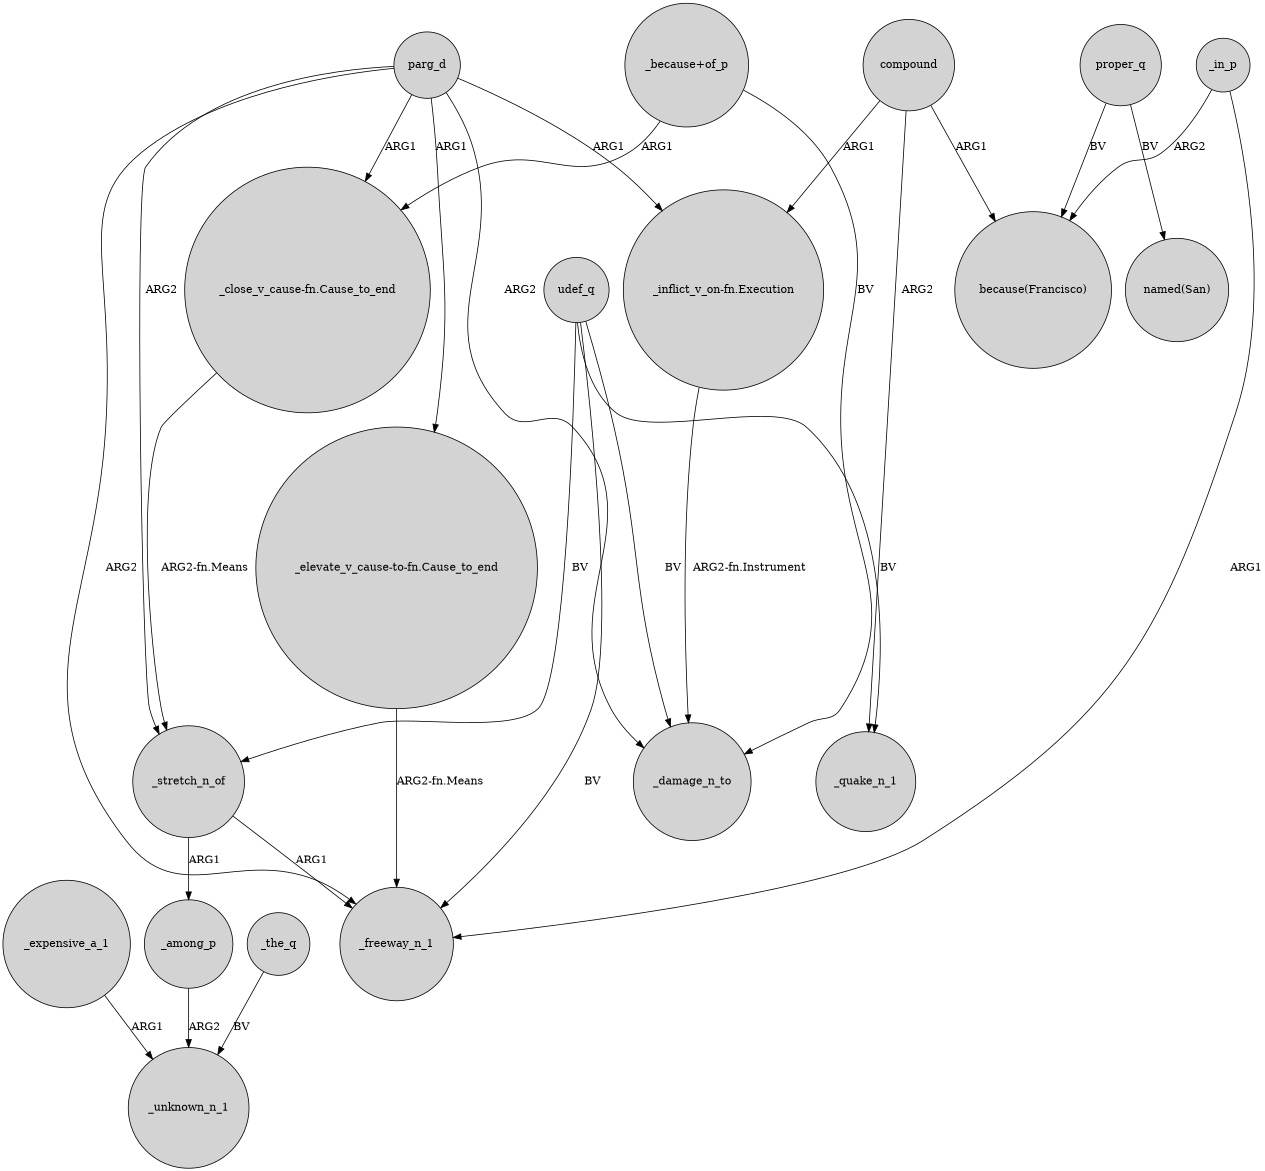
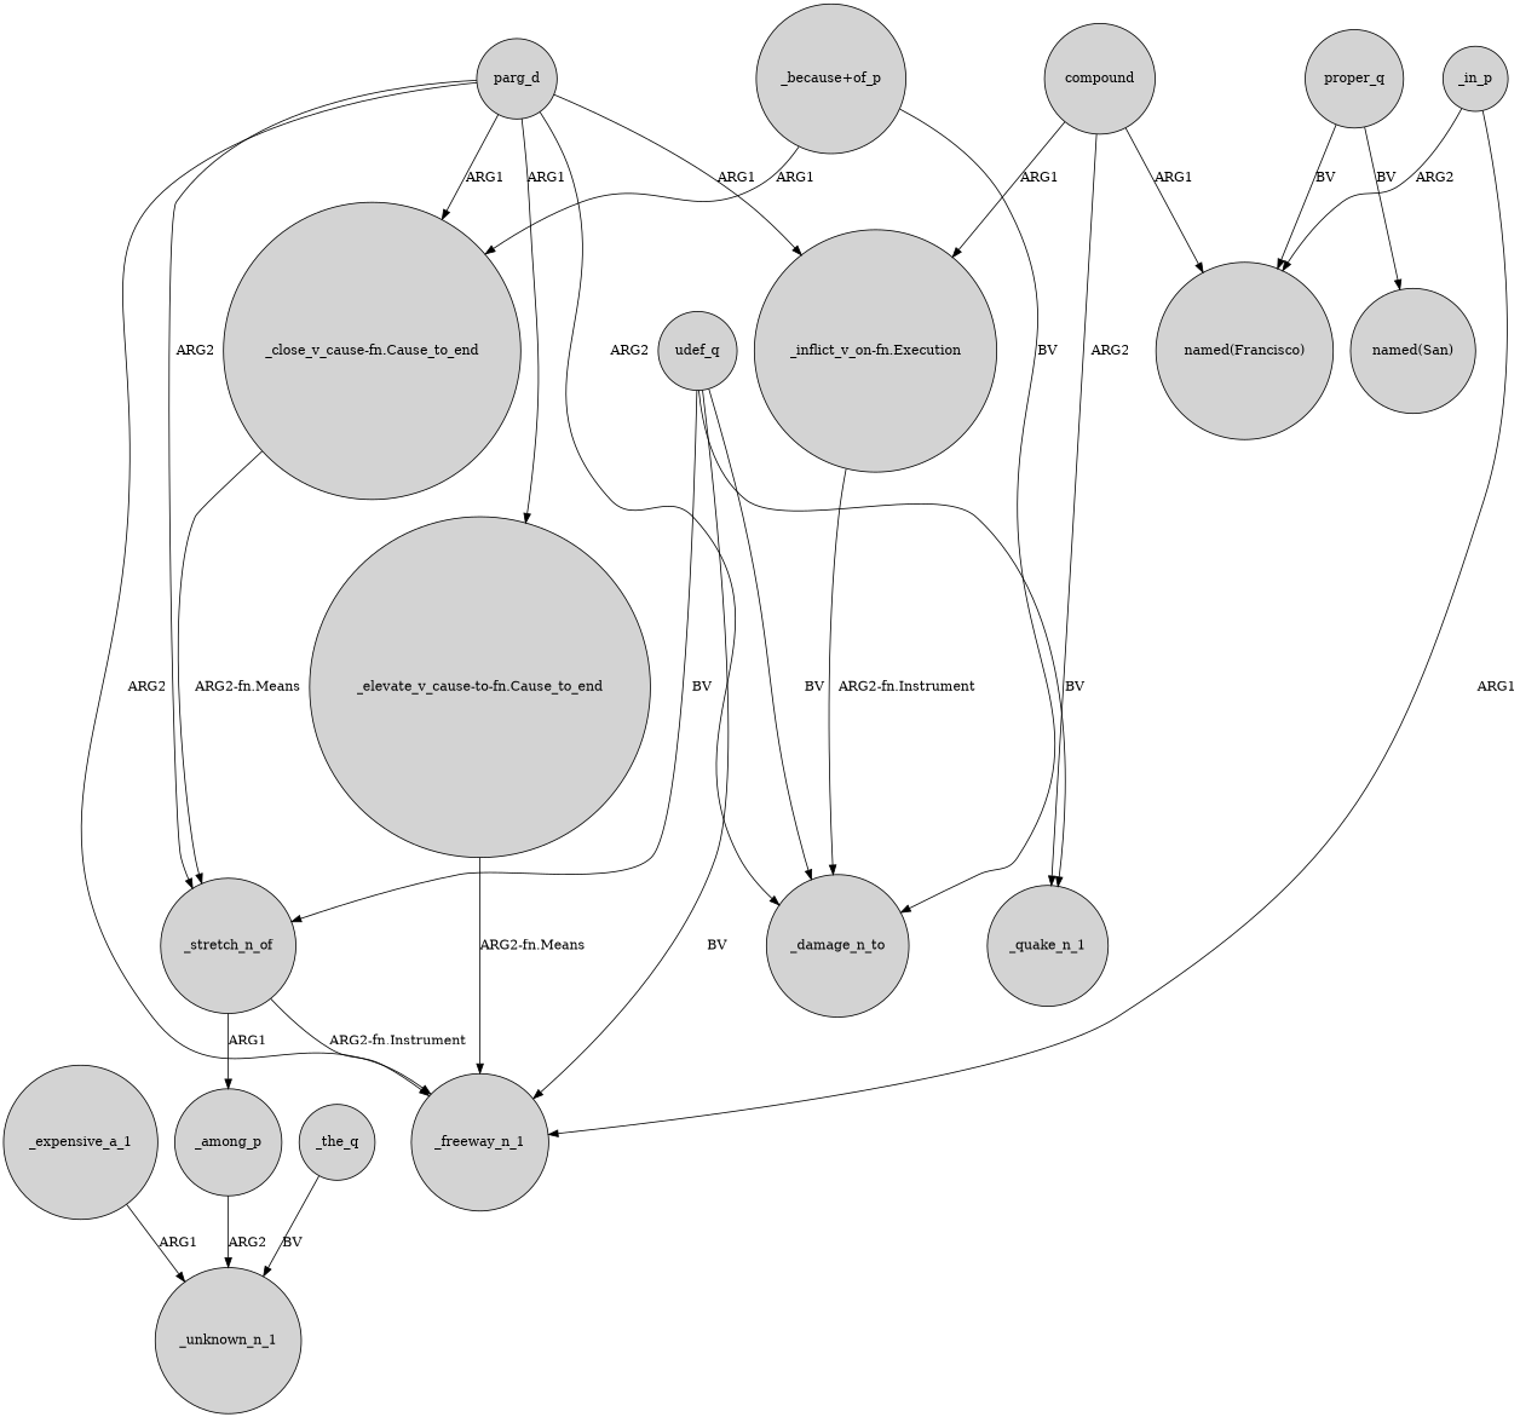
  digraph {
    node [shape=circle style=filled]
    _expensive_a_1
    _unknown_n_1
    _in_p
    _freeway_n_1
-   "named(Francisco)" [label="because(Francisco)"]
+   "named(Francisco)"
    udef_q
    _quake_n_1
    _stretch_n_of
    _damage_n_to
    _among_p
    compound
    "_inflict_v_on-fn.Execution"
    parg_d
    "_close_v_cause-fn.Cause_to_end"
    "_elevate_v_cause-to-fn.Cause_to_end"
    _the_q
    "_because+of_p"
    proper_q
    "named(San)"
    _expensive_a_1 -> _unknown_n_1 [label=ARG1]
    _in_p -> _freeway_n_1 [label=ARG1]
    _in_p -> "named(Francisco)" [label=ARG2]
    udef_q -> _freeway_n_1 [label=BV]
    udef_q -> _quake_n_1 [label=BV]
    udef_q -> _stretch_n_of [label=BV]
    udef_q -> _damage_n_to [label=BV]
-   _stretch_n_of -> _freeway_n_1 [label=ARG1]
+   _stretch_n_of -> _freeway_n_1 [label="ARG2-fn.Instrument"]
    _stretch_n_of -> _among_p [label=ARG1]
    _among_p -> _unknown_n_1 [label=ARG2]
    compound -> "named(Francisco)" [label=ARG1]
    compound -> _quake_n_1 [label=ARG2]
    compound -> "_inflict_v_on-fn.Execution" [label=ARG1]
    "_inflict_v_on-fn.Execution" -> _damage_n_to [label="ARG2-fn.Instrument"]
    parg_d -> _freeway_n_1 [label=ARG2]
    parg_d -> _stretch_n_of [label=ARG2]
    parg_d -> _damage_n_to [label=ARG2]
    parg_d -> "_inflict_v_on-fn.Execution" [label=ARG1]
    parg_d -> "_close_v_cause-fn.Cause_to_end" [label=ARG1]
    parg_d -> "_elevate_v_cause-to-fn.Cause_to_end" [label=ARG1]
    "_close_v_cause-fn.Cause_to_end" -> _stretch_n_of [label="ARG2-fn.Means"]
    "_elevate_v_cause-to-fn.Cause_to_end" -> _freeway_n_1 [label="ARG2-fn.Means"]
    _the_q -> _unknown_n_1 [label=BV]
    "_because+of_p" -> _damage_n_to [label=BV]
    "_because+of_p" -> "_close_v_cause-fn.Cause_to_end" [label=ARG1]
    proper_q -> "named(Francisco)" [label=BV]
    proper_q -> "named(San)" [label=BV]
  }
